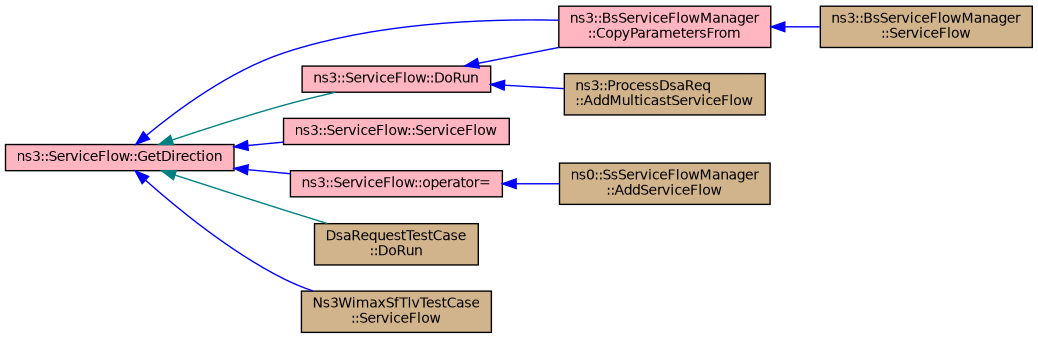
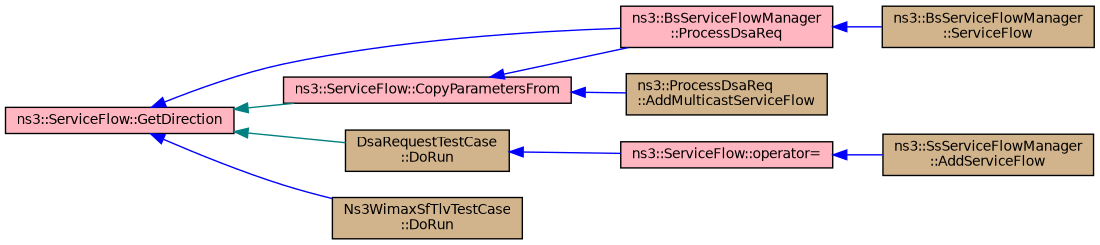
  digraph {
    rankdir=LR
    node [color=black fillcolor=lightpink fontname=Helvetica fontsize=10 shape=record style=filled]
    edge [color=blue dir=back fontname=Helvetica fontsize=10 labelfontname=Helvetica labelfontsize=10 style=solid]
    n1 [fontcolor=black height=0.2 label="ns3::ServiceFlow::GetDirection" width=0.4]
-   n2 [height=0.2 label="ns3::BsServiceFlowManager\l::CopyParametersFrom" width=0.4]
-   n3 [height=0.2 label="ns3::ServiceFlow::DoRun" width=0.4]
-   n4 [height=0.2 label="ns3::ServiceFlow::ServiceFlow" width=0.4]
+   n2 [height=0.2 label="ns3::BsServiceFlowManager\l::ProcessDsaReq" width=0.4]
+   n3 [height=0.2 label="ns3::ServiceFlow::CopyParametersFrom" width=0.4]
    n5 [height=0.2 label="ns3::ServiceFlow::operator=" width=0.4]
    n6 [fillcolor=tan height=0.2 label="DsaRequestTestCase\l::DoRun" width=0.4]
-   n7 [fillcolor=tan height=0.2 label="Ns3WimaxSfTlvTestCase\l::ServiceFlow" width=0.4]
+   n7 [fillcolor=tan height=0.2 label="Ns3WimaxSfTlvTestCase\l::DoRun" width=0.4]
    n8 [fillcolor=tan height=0.2 label="ns3::BsServiceFlowManager\l::ServiceFlow" width=0.4]
    n9 [fillcolor=tan height=0.2 label="ns3::ProcessDsaReq\l::AddMulticastServiceFlow" width=0.4]
-   n10 [fillcolor=tan height=0.2 label="ns0::SsServiceFlowManager\l::AddServiceFlow" width=0.4]
+   n10 [fillcolor=tan height=0.2 label="ns3::SsServiceFlowManager\l::AddServiceFlow" width=0.4]
    n1 -> n2
    n1 -> n3 [color=teal]
-   n1 -> n4
-   n1 -> n5
+   n6 -> n5
    n1 -> n6 [color=teal]
    n1 -> n7
    n2 -> n8
    n3 -> n2
    n3 -> n9
    n5 -> n10
  }
